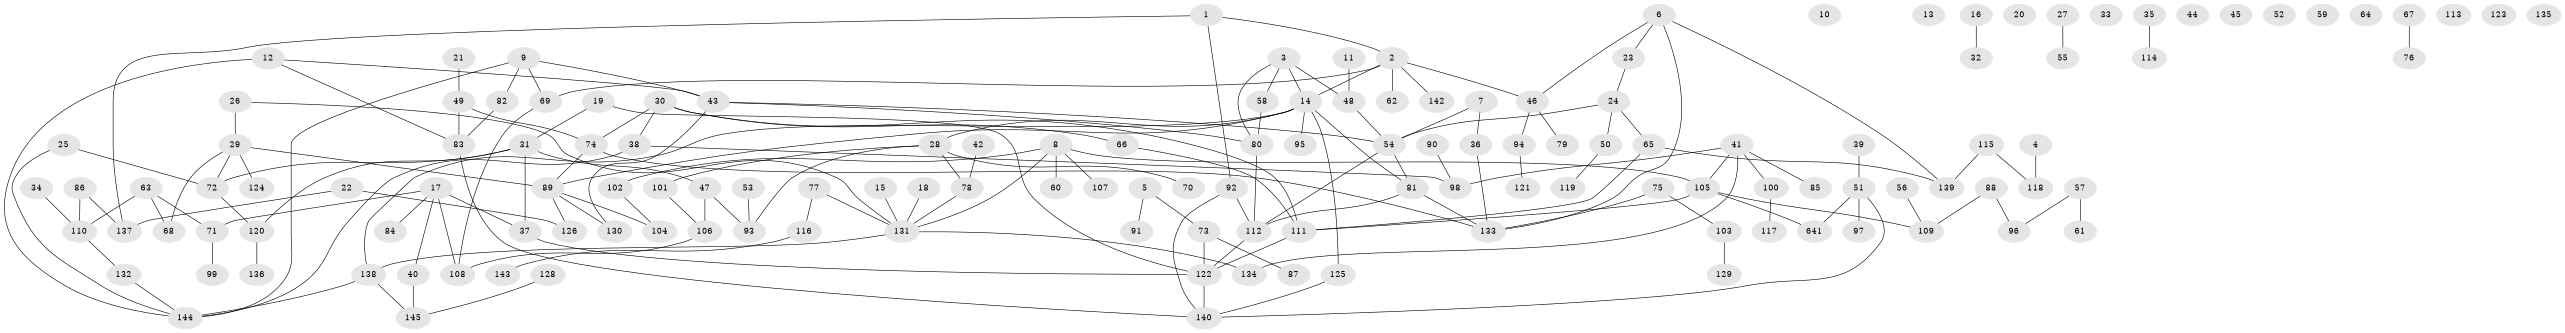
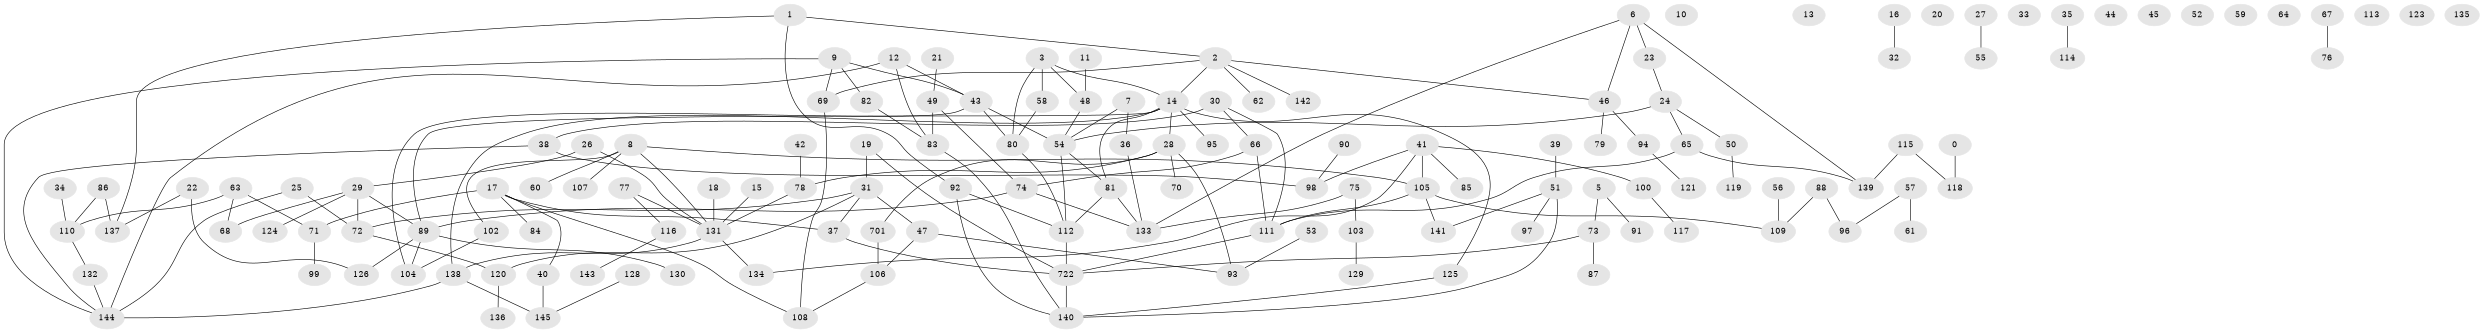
  graph {
    node [color=gray90 style=filled]
    1
    2
    92
    137
    14
    46
    62
    69
    142
    140
    112
    28
    81
    89
    95
    125
    138
    79
    94
    108
    3
    48
    58
    80
    54
-   4
+   4 [label=0]
    118
    5
    73
    91
-   122
+   122 [label=722]
    87
    6
    23
    133
    139
    24
    7
    36
    8
    60
    102
    105
    107
    131
    104
    111
-   141 [label=641]
+   141
    109
    134
    9
    43
    82
    144
    130
    83
    10
    11
    12
    13
    70
    78
    93
-   101
+   101 [label=701]
    126
    145
    15
    16
    32
    17
    40
    71
    84
    37
    99
    18
    19
    31
    72
    47
    120
    20
    21
    49
    74
    22
    50
    65
    119
    25
    26
    29
    68
    124
    27
    55
    106
    30
    38
    66
    98
    136
    33
    34
    110
    132
    35
    114
    39
    51
    97
    41
    85
    100
    117
    42
    44
    45
    121
    52
    53
    56
    57
    61
    96
    59
    63
    64
    67
    76
    75
    103
    129
    77
    116
    143
    86
    88
    90
    113
    115
    123
    128
    135
    1 -- 2
    1 -- 92
    1 -- 137
    2 -- 14
    2 -- 46
    2 -- 62
    2 -- 69
    2 -- 142
    92 -- 140
    92 -- 112
    14 -- 28
    14 -- 81
    14 -- 89
    14 -- 95
    14 -- 125
    14 -- 138
    46 -- 79
    46 -- 94
    69 -- 108
    112 -- 122
    28 -- 70
    28 -- 78
    28 -- 93
    28 -- 101
    81 -- 112
    81 -- 133
    89 -- 104
    89 -- 130
    89 -- 126
    125 -- 140
    138 -- 144
    138 -- 145
    94 -- 121
    3 -- 14
    3 -- 48
    3 -- 58
    3 -- 80
    48 -- 54
    58 -- 80
    80 -- 112
    54 -- 112
    54 -- 81
    4 -- 118
    5 -- 73
    5 -- 91
    73 -- 122
    73 -- 87
    122 -- 140
    6 -- 46
    6 -- 23
    6 -- 133
    6 -- 139
    23 -- 24
    24 -- 54
    24 -- 50
    24 -- 65
    7 -- 54
    7 -- 36
    36 -- 133
    8 -- 60
    8 -- 102
    8 -- 105
    8 -- 107
    8 -- 131
    102 -- 104
    105 -- 111
    105 -- 141
    105 -- 109
    131 -- 138
    131 -- 134
    111 -- 122
    9 -- 69
    9 -- 43
    9 -- 82
    9 -- 144
    43 -- 80
    43 -- 54
-   43 -- 130
+   43 -- 104
    82 -- 83
    83 -- 140
    11 -- 48
    12 -- 43
    12 -- 144
    12 -- 83
    78 -- 131
    101 -- 106
    15 -- 131
    16 -- 32
    17 -- 108
    17 -- 40
    17 -- 71
    17 -- 84
    17 -- 37
    40 -- 145
    71 -- 99
    37 -- 122
    18 -- 131
    19 -- 122
    19 -- 31
    31 -- 37
    31 -- 72
    31 -- 47
    31 -- 120
    72 -- 120
    47 -- 93
    47 -- 106
    120 -- 136
    21 -- 49
    49 -- 83
    49 -- 74
    74 -- 89
    74 -- 133
    22 -- 137
    22 -- 126
    50 -- 119
    65 -- 139
    65 -- 111
    25 -- 144
    25 -- 72
    26 -- 131
    26 -- 29
    29 -- 89
    29 -- 72
    29 -- 68
    29 -- 124
    27 -- 55
    106 -- 108
    30 -- 111
    30 -- 38
    30 -- 66
    38 -- 144
    38 -- 98
    66 -- 111
-   30 -- 74
+   66 -- 74
    34 -- 110
    110 -- 132
    132 -- 144
    35 -- 114
    39 -- 51
    51 -- 140
    51 -- 141
    51 -- 97
    41 -- 105
    41 -- 134
    41 -- 98
    41 -- 85
    41 -- 100
    100 -- 117
    42 -- 78
    53 -- 93
    56 -- 109
    57 -- 61
    57 -- 96
    63 -- 71
    63 -- 68
    63 -- 110
    67 -- 76
    75 -- 133
    75 -- 103
    103 -- 129
    77 -- 131
    77 -- 116
    116 -- 143
    86 -- 137
    86 -- 110
    88 -- 109
    88 -- 96
    90 -- 98
    115 -- 118
    115 -- 139
    128 -- 145
  }
